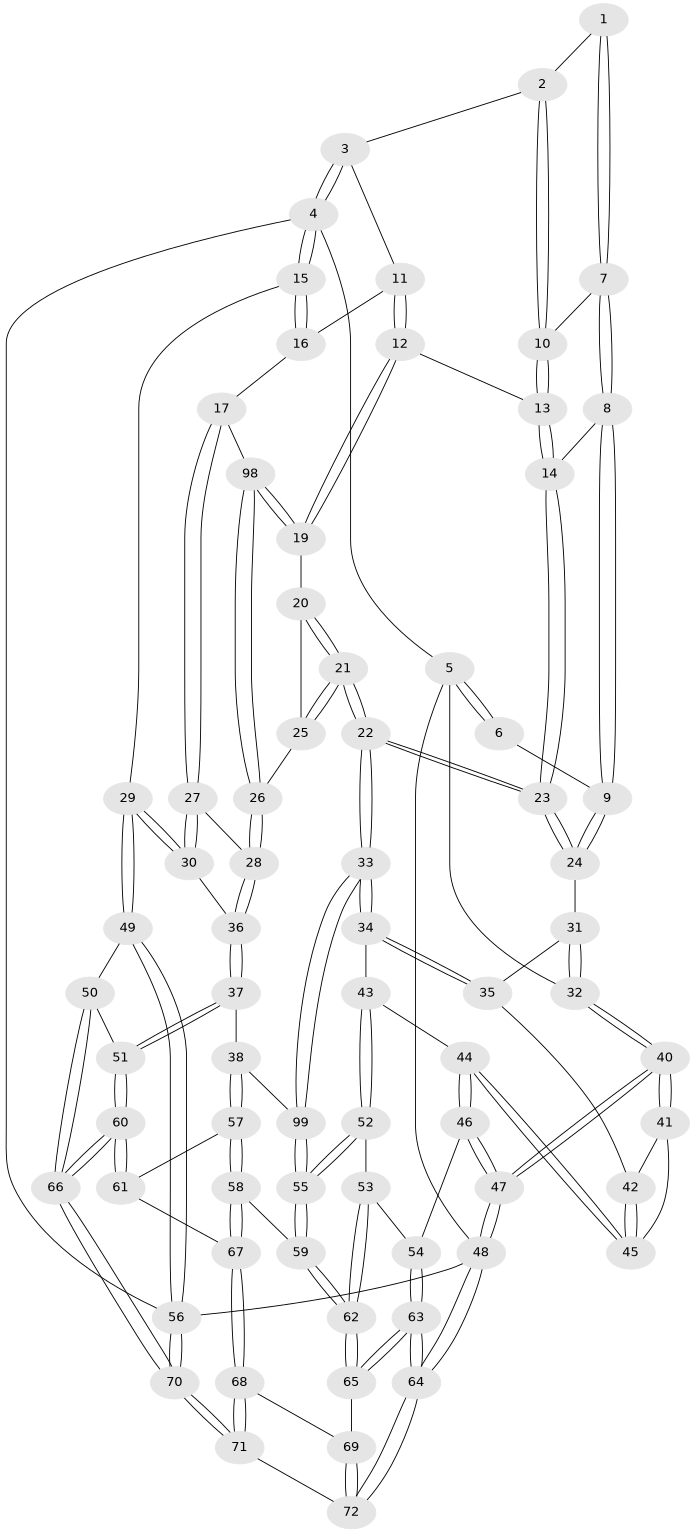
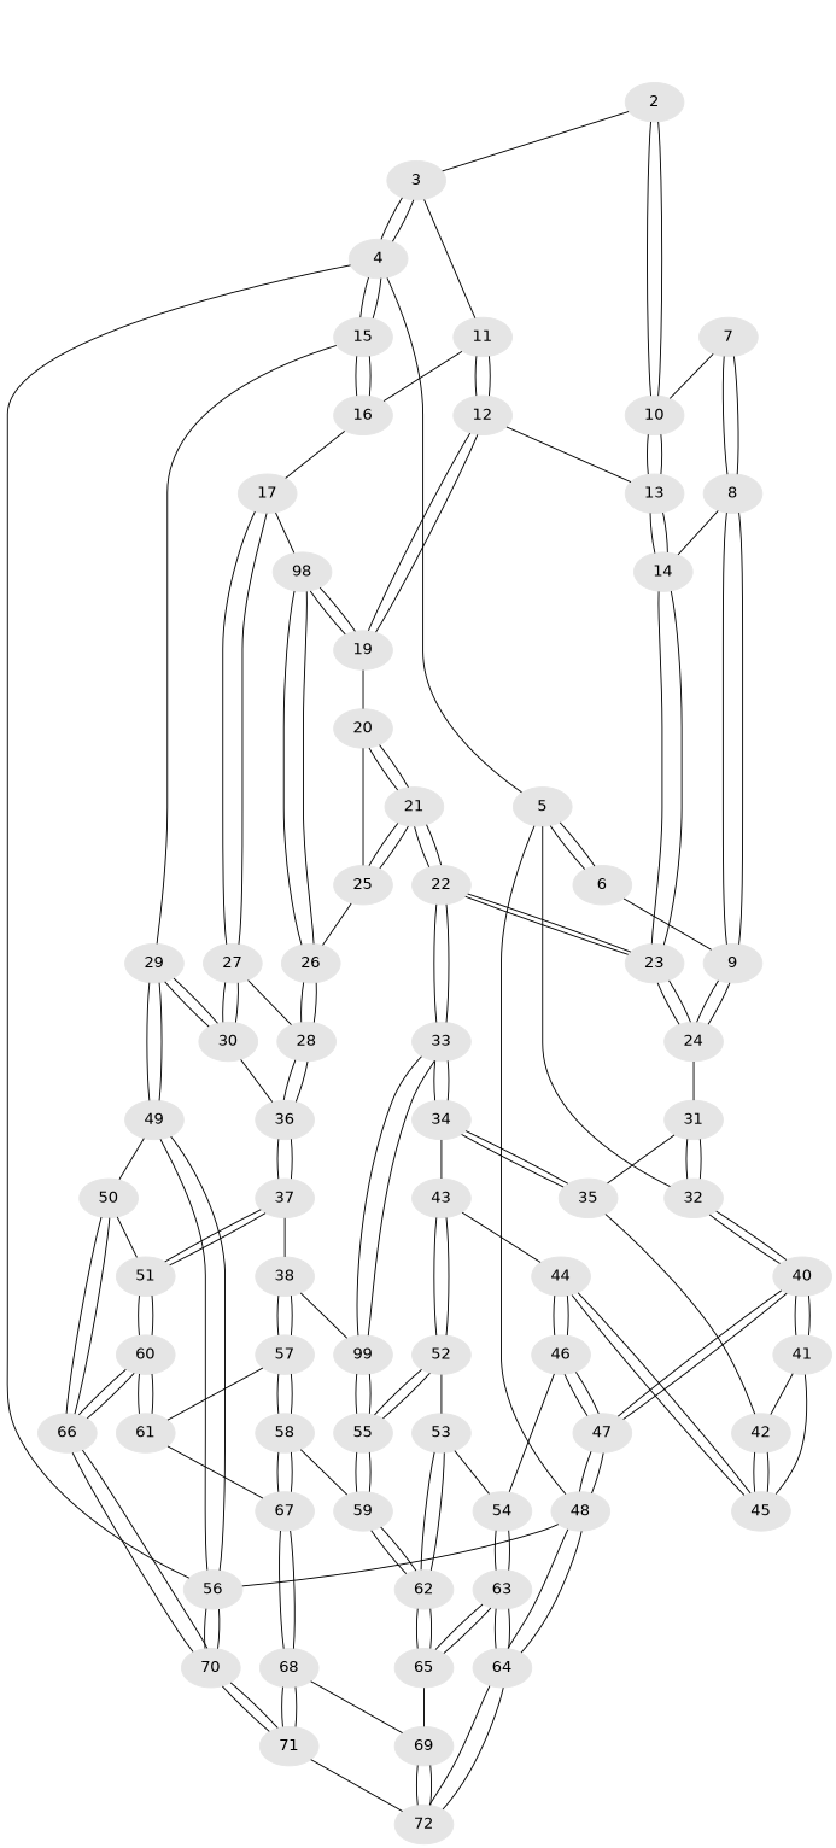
  graph {
    fontname="DejaVu Sans"
    node [color=gray90 fontname="DejaVu Sans" style=filled]
    edge [fontname="DejaVu Sans"]
-   1
    2
    7
    3
    10
    8
    4
    11
    13
    5
    15
    56
    12
    16
    6
    32
    48
    29
    70
    9
    40
    64
    24
    14
    23
    31
    19
    17
    20
    30
    49
    n32 [label=98]
    27
    26
    28
    21
    25
    22
    33
    34
    n41 [label=99]
    35
    36
    37
    50
    42
    41
    47
    43
    55
    44
    52
    45
    38
    51
    57
    60
    58
    61
    59
    46
    53
    54
    63
    72
    66
    62
    65
    71
    67
    68
    69
-   1 -- 2
-   1 -- 7
-   1 -- 7
    2 -- 3
    2 -- 10
    2 -- 10
    7 -- 10
    7 -- 8
    7 -- 8
    3 -- 4
    3 -- 4
    3 -- 11
    10 -- 13
    10 -- 13
    8 -- 9
    8 -- 9
    8 -- 14
    4 -- 5
    4 -- 15
    4 -- 15
    4 -- 56
    11 -- 12
    11 -- 12
    11 -- 16
    13 -- 14
    13 -- 14
    5 -- 6
    5 -- 6
    5 -- 32
    5 -- 48
    15 -- 16
    15 -- 16
    15 -- 29
    56 -- 70
    56 -- 70
    12 -- 13
    12 -- 19
    12 -- 19
    16 -- 17
    6 -- 9
    32 -- 40
    32 -- 40
    48 -- 56
    48 -- 64
    48 -- 64
    29 -- 30
    29 -- 30
    29 -- 49
    29 -- 49
    70 -- 71
    70 -- 71
    9 -- 24
    9 -- 24
    40 -- 41
    40 -- 41
    40 -- 47
    40 -- 47
    64 -- 72
    64 -- 72
    24 -- 31
    14 -- 23
    14 -- 23
    23 -- 24
    23 -- 24
    31 -- 32
    31 -- 32
    31 -- 35
    19 -- 20
    17 -- n32
    17 -- 27
    17 -- 27
    20 -- 21
    20 -- 21
    20 -- 25
    30 -- 36
    49 -- 56
    49 -- 56
    49 -- 50
    n32 -- 19
    n32 -- 19
    n32 -- 26
    n32 -- 26
    27 -- 30
    27 -- 30
    27 -- 28
    26 -- 28
    26 -- 28
    28 -- 36
    28 -- 36
    21 -- 25
    21 -- 25
    21 -- 22
    21 -- 22
    25 -- 26
    22 -- 23
    22 -- 23
    22 -- 33
    22 -- 33
    33 -- 34
    33 -- 34
    33 -- n41
    33 -- n41
    34 -- 35
    34 -- 35
    34 -- 43
    n41 -- 55
    n41 -- 55
    35 -- 42
    36 -- 37
    36 -- 37
    37 -- 38
    37 -- 51
    37 -- 51
    50 -- 51
    50 -- 66
    50 -- 66
    42 -- 45
    42 -- 45
    41 -- 42
    41 -- 45
    47 -- 48
    47 -- 48
    43 -- 44
    43 -- 52
    43 -- 52
    55 -- 59
    55 -- 59
    44 -- 45
    44 -- 45
    44 -- 46
    44 -- 46
    52 -- 55
    52 -- 55
    52 -- 53
    38 -- n41
    38 -- 57
    38 -- 57
    51 -- 60
    51 -- 60
    57 -- 58
    57 -- 58
    57 -- 61
    60 -- 61
    60 -- 61
    60 -- 66
    60 -- 66
    58 -- 59
    58 -- 67
    58 -- 67
    61 -- 67
    59 -- 62
    59 -- 62
    46 -- 47
    46 -- 47
    46 -- 54
    53 -- 54
    53 -- 62
    53 -- 62
    54 -- 63
    54 -- 63
    63 -- 64
    63 -- 64
    63 -- 65
    63 -- 65
    66 -- 70
    66 -- 70
    62 -- 65
    62 -- 65
    65 -- 69
    71 -- 72
    67 -- 68
    67 -- 68
    68 -- 71
    68 -- 71
    68 -- 69
    69 -- 72
    69 -- 72
  }
